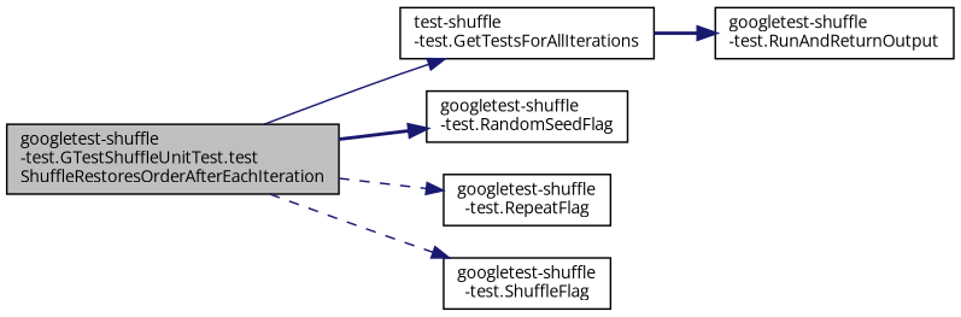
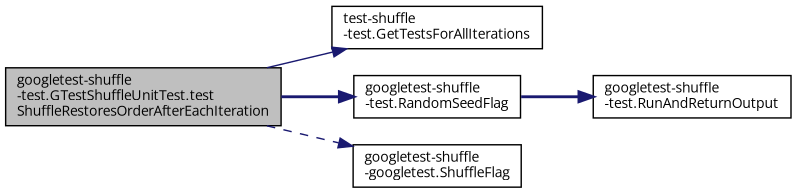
  digraph {
    fontname="Open Sans"
    rankdir=LR
    node [color=black fontname="Open Sans" fontsize=10 shape=record]
    edge [color=midnightblue fontname="Open Sans" fontsize=10 labelfontname=Helvetica labelfontsize=10 style=bold]
    n1 [fillcolor=grey75 fontcolor=black height=0.2 label="googletest-shuffle\l-test.GTestShuffleUnitTest.test\lShuffleRestoresOrderAfterEachIteration" style=filled width=0.4]
    n2 [height=0.2 label="test-shuffle\l-test.GetTestsForAllIterations" width=0.4]
    n3 [height=0.2 label="googletest-shuffle\l-test.RandomSeedFlag" width=0.4]
-   n4 [height=0.2 label="googletest-shuffle\l-test.RepeatFlag" width=0.4]
-   n5 [height=0.2 label="googletest-shuffle\l-test.ShuffleFlag" width=0.4]
+   n5 [height=0.2 label="googletest-shuffle\l-googletest.ShuffleFlag" width=0.4]
    n6 [height=0.2 label="googletest-shuffle\l-test.RunAndReturnOutput" width=0.4]
    n1 -> n2 [style=solid]
    n1 -> n3
-   n1 -> n4 [style=dashed]
    n1 -> n5 [style=dashed]
-   n2 -> n6
+   n3 -> n6
  }
